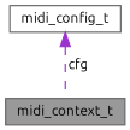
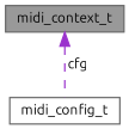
  digraph {
    fontname=Ubuntu
    node [color=gray40 fontname=Ubuntu fontsize=10 shape=box style=filled]
    n1 [fillcolor=grey60 fontcolor=black height=0.2 label=midi_context_t width=0.4]
    n2 [fillcolor=white height=0.2 label=midi_config_t width=0.4]
-   n2 -> n1 [color=darkorchid3 dir=back fontname=Ubuntu fontsize=10 label=" cfg" labelfontname=Helvetica labelfontsize=10 style=dashed]
+   n1 -> n2 [color=darkorchid3 dir=back fontname=Ubuntu fontsize=10 label=" cfg" labelfontname=Helvetica labelfontsize=10 style=dashed]
  }
